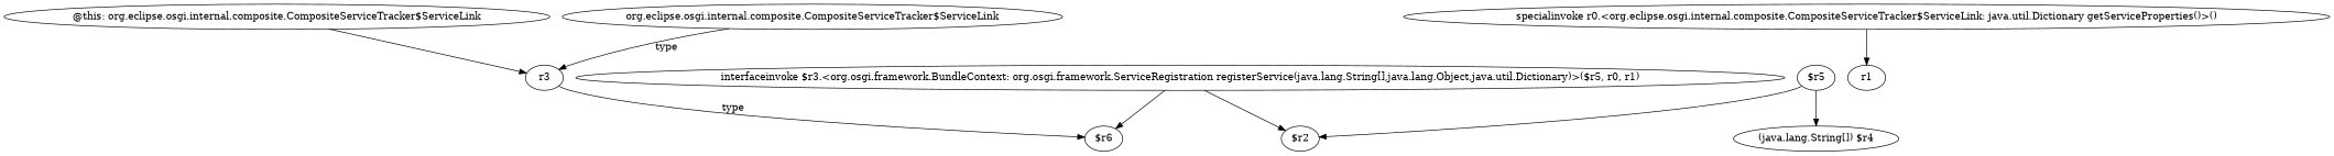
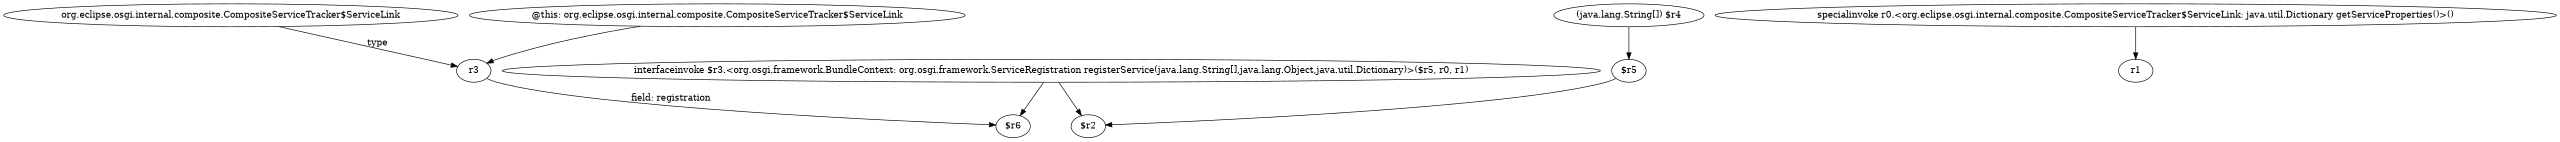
  digraph {
    n1 [label="interfaceinvoke $r3.<org.osgi.framework.BundleContext: org.osgi.framework.ServiceRegistration registerService(java.lang.String[],java.lang.Object,java.util.Dictionary)>($r5, r0, r1)"]
    n2 [label="$r6"]
    n3 [label="$r2"]
    n4 [label="specialinvoke r0.<org.eclipse.osgi.internal.composite.CompositeServiceTracker$ServiceLink: java.util.Dictionary getServiceProperties()>()"]
    n5 [label=r1]
    n6 [label="@this: org.eclipse.osgi.internal.composite.CompositeServiceTracker$ServiceLink"]
    n7 [label=r3]
    n8 [label="(java.lang.String[]) $r4"]
    n9 [label="$r5"]
    n10 [label="org.eclipse.osgi.internal.composite.CompositeServiceTracker$ServiceLink"]
    n1 -> n2
    n1 -> n3
    n4 -> n5
    n6 -> n7
-   n7 -> n2 [label=type]
-   n9 -> n8
+   n7 -> n2 [label="field: registration"]
+   n8 -> n9
    n9 -> n3
    n10 -> n7 [label=type]
  }
